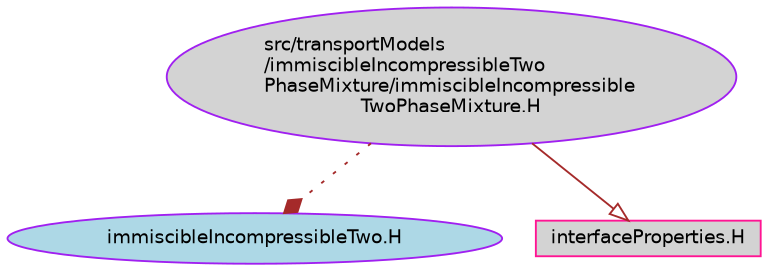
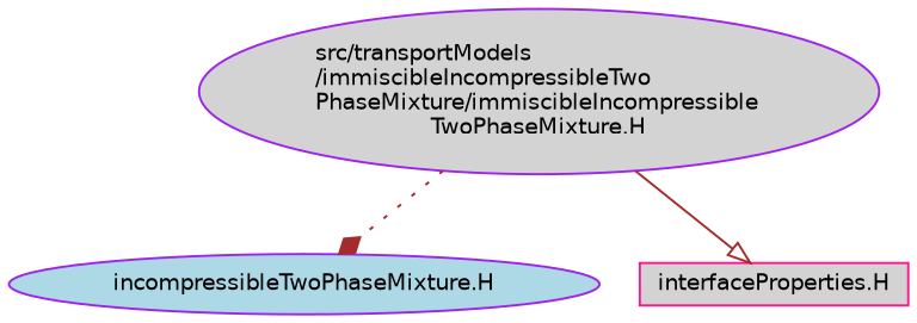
  digraph {
    node [color=purple fillcolor=lightgrey fontname=Helvetica fontsize=10 shape=ellipse style=filled]
    edge [color=brown fontname=Helvetica fontsize=10 labelfontname=Helvetica labelfontsize=10]
    n1 [fontcolor=black height=0.2 label="src/transportModels\l/immiscibleIncompressibleTwo\lPhaseMixture/immiscibleIncompressible\lTwoPhaseMixture.H" width=0.4]
-   n2 [fillcolor=lightblue height=0.2 label="immiscibleIncompressibleTwo.H" width=0.4]
+   n2 [fillcolor=lightblue height=0.2 label="incompressibleTwoPhaseMixture.H" width=0.4]
    n3 [color=deeppink height=0.2 label="interfaceProperties.H" shape=box width=0.4]
    n1 -> n2 [style=dotted arrowhead=diamond]
    n1 -> n3 [style=solid arrowhead=onormal]
  }
